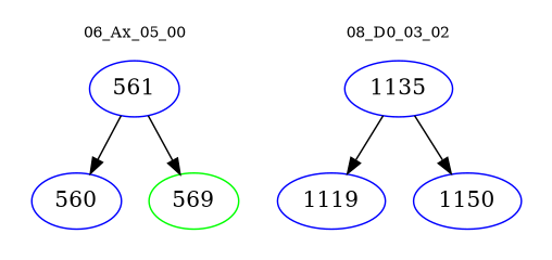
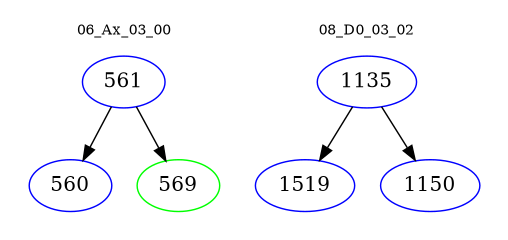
  digraph {
    node [color=blue]
    edge [color=black]
    n1 [label=561]
    n2 [label=560]
    n3 [color=green label=569]
    n4 [label=1135]
-   n5 [label=1119]
+   n5 [label=1519]
    n6 [label=1150]
    subgraph cluster_1 {
      color=white
      fontsize=10
-     label="06_Ax_05_00"
+     label="06_Ax_03_00"
      n1
      n2
      n3
    }
    subgraph cluster_2 {
      color=white
      fontsize=10
      label="08_D0_03_02"
      n4
      n5
      n6
    }
    n1 -> n2
    n1 -> n3
    n4 -> n5
    n4 -> n6
  }
